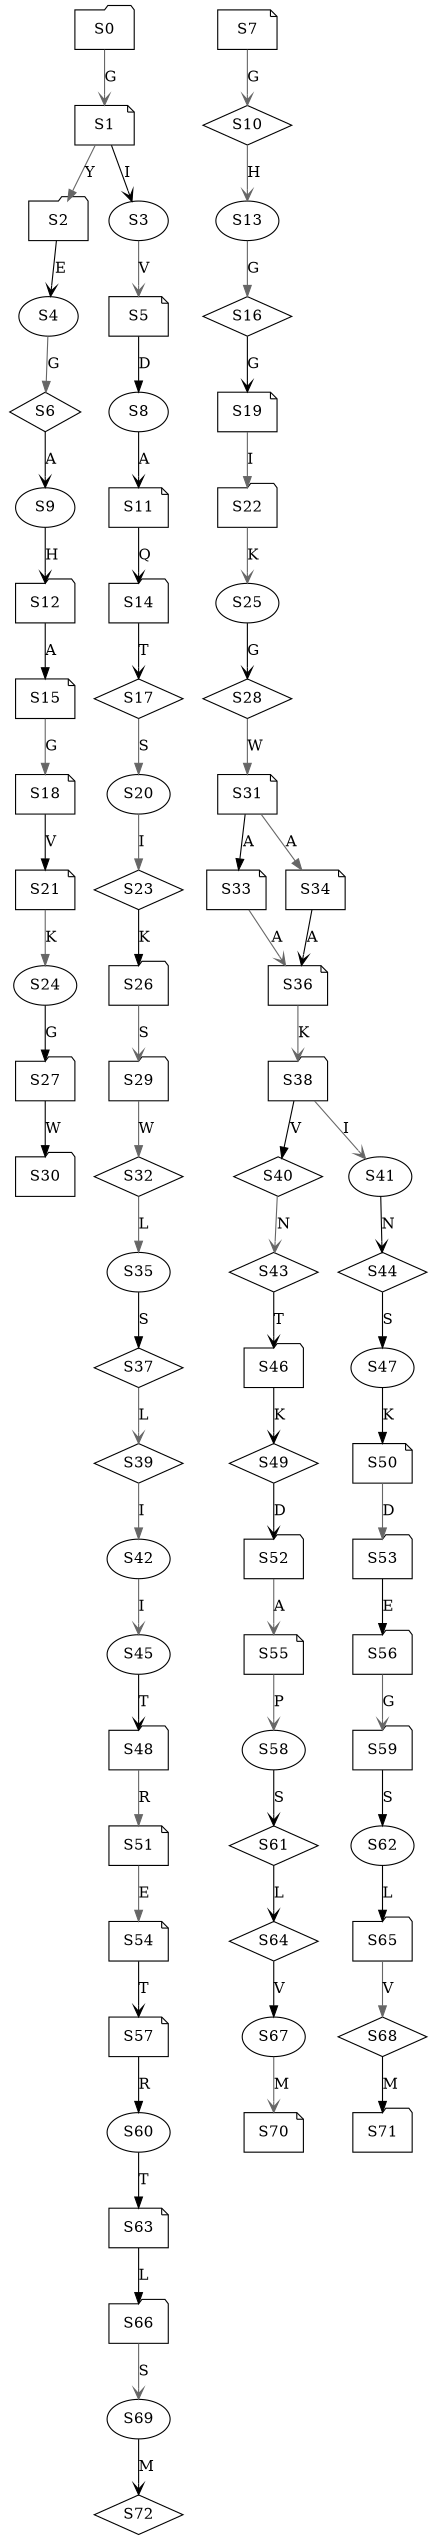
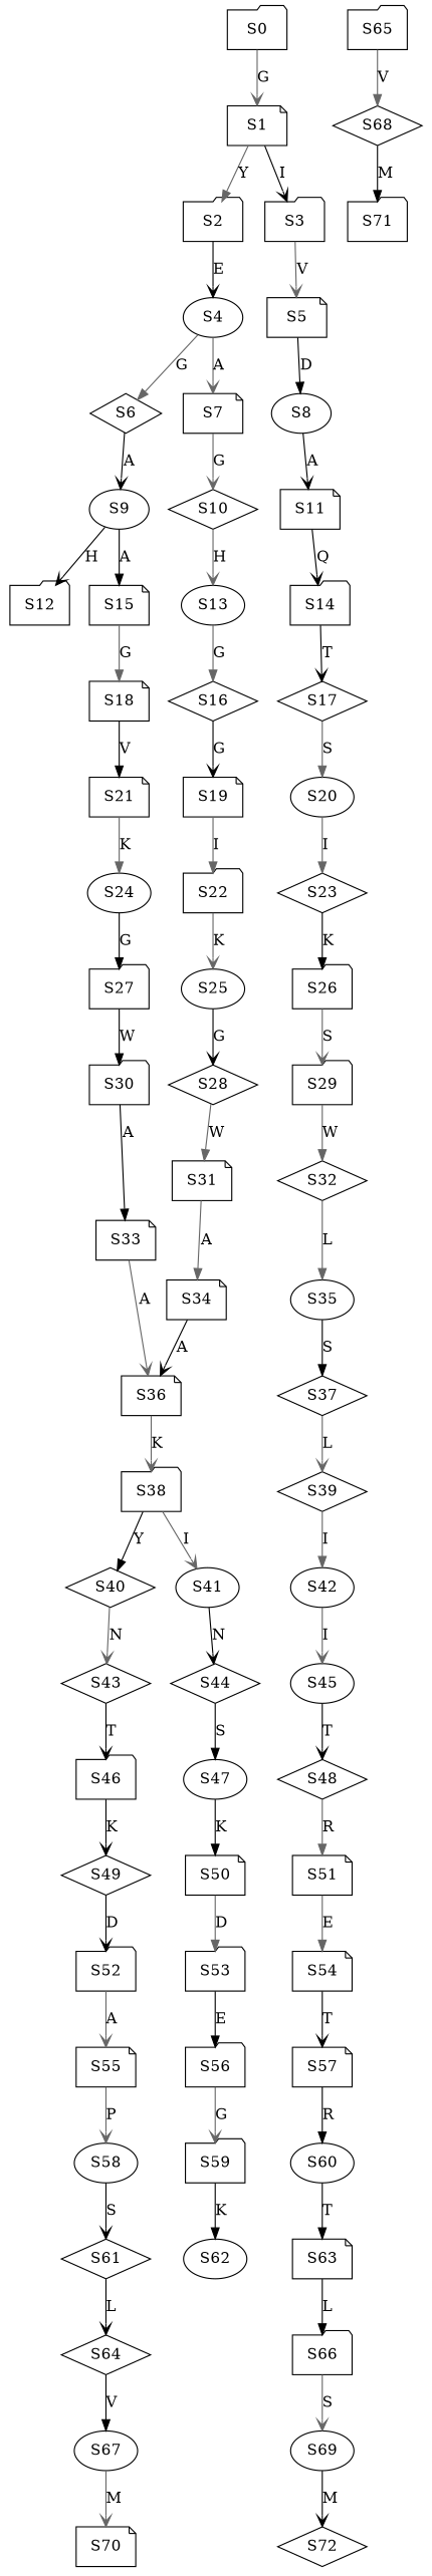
  strict digraph {
    fontname="DejaVu Serif"
    node [fontname="DejaVu Serif" shape=folder]
    edge [arrowhead=vee color=black fontname="DejaVu Serif"]
    S1 [shape=note]
    S0
    S2
-   S3 [shape=ellipse]
+   S3
    S4 [shape=ellipse]
    S5 [shape=note]
    S6 [shape=diamond]
    S7 [shape=note]
    S8 [shape=ellipse]
    S9 [shape=ellipse]
    S10 [shape=diamond]
    S11 [shape=note]
    S12
    S13 [shape=ellipse]
    S14
    S15 [shape=note]
    S16 [shape=diamond]
    S17 [shape=diamond]
    S18 [shape=note]
    S19 [shape=note]
    S20 [shape=ellipse]
    S21 [shape=note]
    S22
    S23 [shape=diamond]
    S24 [shape=ellipse]
    S25 [shape=ellipse]
    S26
    S27
    S28 [shape=diamond]
    S29
    S30
    S31 [shape=note]
    S32 [shape=diamond]
    S33 [shape=note]
    S34 [shape=note]
    S35 [shape=ellipse]
    S36 [shape=note]
    S37 [shape=diamond]
    S38
    S39 [shape=diamond]
    S40 [shape=diamond]
    S41 [shape=ellipse]
    S42 [shape=ellipse]
    S43 [shape=diamond]
    S44 [shape=diamond]
    S45 [shape=ellipse]
    S46
    S47 [shape=ellipse]
-   S48
+   S48 [shape=diamond]
    S49 [shape=diamond]
    S50 [shape=note]
    S51 [shape=note]
    S52
    S53
    S54 [shape=note]
    S55 [shape=note]
    S56
    S57 [shape=note]
    S58 [shape=ellipse]
    S59
    S60 [shape=ellipse]
    S61 [shape=diamond]
    S62 [shape=ellipse]
    S63 [shape=note]
    S64 [shape=diamond]
    S65
    S66
    S67 [shape=ellipse]
    S68 [shape=diamond]
    S69 [shape=ellipse]
    S70 [shape=note]
    S71
    S72 [shape=diamond]
    S1 -> S2 [arrowhead=normal color=gray40 label=Y]
    S1 -> S3 [label=I]
    S0 -> S1 [color=gray40 label=G]
    S2 -> S4 [label=E]
    S3 -> S5 [color=gray40 label=V]
    S4 -> S6 [arrowhead=normal color=gray40 label=G]
+   S4 -> S7 [color=gray40 label=A]
    S5 -> S8 [arrowhead=normal label=D]
    S6 -> S9 [label=A]
    S7 -> S10 [color=gray40 label=G]
    S8 -> S11 [label=A]
    S9 -> S12 [label=H]
    S10 -> S13 [color=gray40 label=H]
    S11 -> S14 [label=Q]
-   S12 -> S15 [arrowhead=normal label=A]
+   S9 -> S15 [arrowhead=normal label=A]
    S13 -> S16 [arrowhead=normal color=gray40 label=G]
    S14 -> S17 [label=T]
    S15 -> S18 [arrowhead=normal color=gray40 label=G]
    S16 -> S19 [label=G]
    S17 -> S20 [arrowhead=normal color=gray40 label=S]
    S18 -> S21 [arrowhead=normal label=V]
    S19 -> S22 [arrowhead=normal color=gray40 label=I]
    S20 -> S23 [arrowhead=normal color=gray40 label=I]
    S21 -> S24 [arrowhead=normal color=gray40 label=K]
    S22 -> S25 [color=gray40 label=K]
    S23 -> S26 [arrowhead=normal label=K]
    S24 -> S27 [arrowhead=normal label=G]
    S25 -> S28 [label=G]
    S26 -> S29 [color=gray40 label=S]
    S27 -> S30 [arrowhead=normal label=W]
    S28 -> S31 [arrowhead=normal color=gray40 label=W]
    S29 -> S32 [arrowhead=normal color=gray40 label=W]
-   S31 -> S33 [arrowhead=normal label=A]
+   S30 -> S33 [arrowhead=normal label=A]
    S31 -> S34 [arrowhead=normal color=gray40 label=A]
    S32 -> S35 [arrowhead=normal color=gray40 label=L]
    S33 -> S36 [color=gray40 label=A]
    S34 -> S36 [label=A]
    S35 -> S37 [arrowhead=normal label=S]
    S36 -> S38 [color=gray40 label=K]
    S37 -> S39 [color=gray40 label=L]
-   S38 -> S40 [arrowhead=normal label=V]
+   S38 -> S40 [arrowhead=normal label=Y]
    S38 -> S41 [color=gray40 label=I]
    S39 -> S42 [arrowhead=normal color=gray40 label=I]
    S40 -> S43 [color=gray40 label=N]
    S41 -> S44 [label=N]
    S42 -> S45 [color=gray40 label=I]
    S43 -> S46 [label=T]
    S44 -> S47 [arrowhead=normal label=S]
    S45 -> S48 [label=T]
    S46 -> S49 [label=K]
    S47 -> S50 [arrowhead=normal label=K]
    S48 -> S51 [arrowhead=normal color=gray40 label=R]
    S49 -> S52 [label=D]
    S50 -> S53 [arrowhead=normal color=gray40 label=D]
    S51 -> S54 [arrowhead=normal color=gray40 label=E]
    S52 -> S55 [color=gray40 label=A]
    S53 -> S56 [arrowhead=normal label=E]
    S54 -> S57 [label=T]
    S55 -> S58 [color=gray40 label=P]
    S56 -> S59 [color=gray40 label=G]
    S57 -> S60 [arrowhead=normal label=R]
    S58 -> S61 [label=S]
-   S59 -> S62 [arrowhead=normal label=S]
+   S59 -> S62 [arrowhead=normal label=K]
    S60 -> S63 [arrowhead=normal label=T]
    S61 -> S64 [label=L]
-   S62 -> S65 [arrowhead=normal label=L]
    S63 -> S66 [arrowhead=normal label=L]
    S64 -> S67 [arrowhead=normal label=V]
    S65 -> S68 [arrowhead=normal color=gray40 label=V]
    S66 -> S69 [color=gray40 label=S]
    S67 -> S70 [color=gray40 label=M]
    S68 -> S71 [arrowhead=normal label=M]
    S69 -> S72 [label=M]
  }
